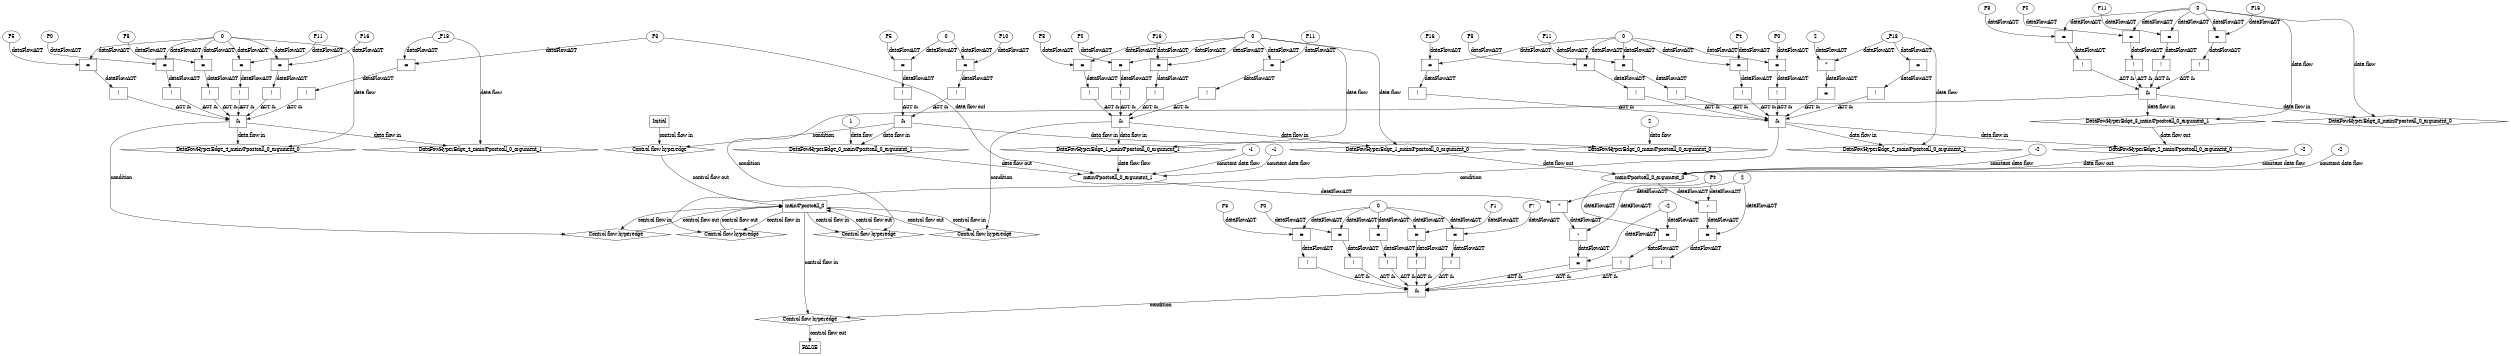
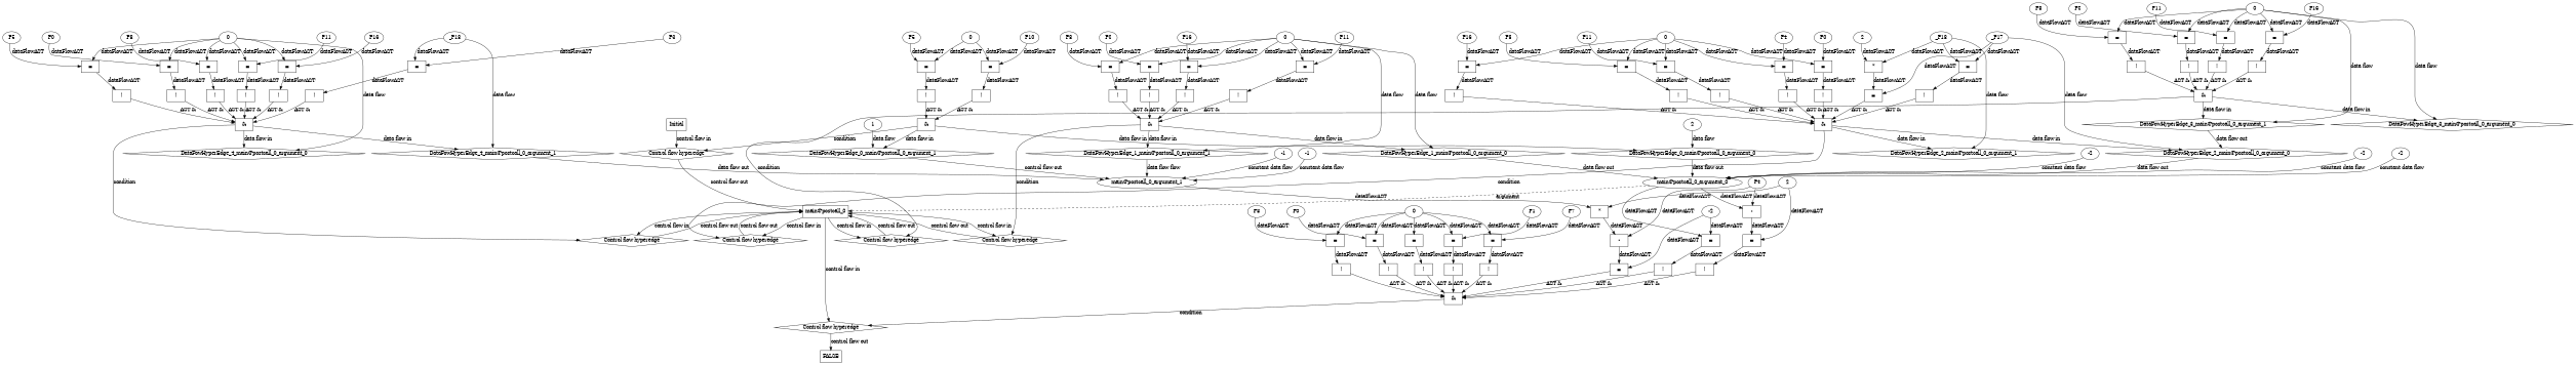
  digraph {
    node [shape=rect]
    n1 [label="main@postcall_0" nodeName="main@postcall_0"]
    n2 [label="Control flow hyperedge" nodeName=ControlFowHyperEdge_1 shape=diamond]
    n3 [label="Control flow hyperedge" nodeName=ControlFowHyperEdge_2 shape=diamond]
    n4 [label="Control flow hyperedge" nodeName=ControlFowHyperEdge_3 shape=diamond]
    n5 [label="Control flow hyperedge" nodeName=ControlFowHyperEdge_4 shape=diamond]
    n6 [label="Control flow hyperedge" nodeName=ControlFowHyperEdge_5 shape=diamond]
    n7 [label=FALSE nodeName=FALSE]
    n8 [label=Initial nodeName=Initial]
    n9 [label="Control flow hyperedge" nodeName=ControlFowHyperEdge_0 shape=diamond]
    n10 [label="main@postcall_0_argument_0" nodeName=argument0 shape=oval]
    n11 [label="-" nodeName="xxxFALSE___main@postcall_0_5xxxguard2_node_2"]
    n12 [label="=" nodeName="xxxFALSE___main@postcall_0_5xxxguard6_node_1"]
    n13 [label="=" nodeName="xxxFALSE___main@postcall_0_5xxxguard2_node_1"]
    n14 [label="!" nodeName="xxxFALSE___main@postcall_0_5xxxguard6_node_0"]
    n15 [label="main@postcall_0_argument_1" nodeName=argument1 shape=oval]
    n16 [label="*" nodeName="xxxFALSE___main@postcall_0_5xxxguard3_node_2"]
    n17 [label="-" nodeName="xxxFALSE___main@postcall_0_5xxxguard3_node_1"]
    n18 [label="&" nodeName="xxxmain@postcall_0___Initial_0xxx_and"]
    n19 [label="DataFowHyperEdge_0_main@postcall_0_argument_0" nodeName="DataFowHyperEdge_0_main@postcall_0_argument_0" shape=diamond]
    n20 [label="DataFowHyperEdge_0_main@postcall_0_argument_1" nodeName="DataFowHyperEdge_0_main@postcall_0_argument_1" shape=diamond]
    n21 [label="!" nodeName="xxxmain@postcall_0___Initial_0xxxguard_0_node_0"]
    n22 [label="=" nodeName="xxxmain@postcall_0___Initial_0xxxguard_0_node_1"]
    n23 [label=P10 nodeName="xxxmain@postcall_0___Initial_0xxxguard_0_node_2" shape=""]
    n24 [label=0 nodeName="xxxmain@postcall_0___Initial_0xxxguard_0_node_3" shape=""]
    n25 [label="=" nodeName="xxxmain@postcall_0___Initial_0xxxguard1_node_1"]
    n26 [label="!" nodeName="xxxmain@postcall_0___Initial_0xxxguard1_node_0"]
    n27 [label=P5 nodeName="xxxmain@postcall_0___Initial_0xxxguard1_node_2" shape=""]
    n28 [label=2 nodeName="xxxmain@postcall_0___Initial_0xxxdataFlow_0_node_0" shape=""]
    n29 [label=1 nodeName="xxxmain@postcall_0___Initial_0xxxdataFlow1_node_0" shape=""]
    n30 [label="&" nodeName="xxxmain@postcall_0___main@postcall_0_1xxx_and"]
    n31 [label="DataFowHyperEdge_1_main@postcall_0_argument_0" nodeName="DataFowHyperEdge_1_main@postcall_0_argument_0" shape=diamond]
    n32 [label="DataFowHyperEdge_1_main@postcall_0_argument_1" nodeName="DataFowHyperEdge_1_main@postcall_0_argument_1" shape=diamond]
    n33 [label="!" nodeName="xxxmain@postcall_0___main@postcall_0_1xxxguard_0_node_0"]
    n34 [label="=" nodeName="xxxmain@postcall_0___main@postcall_0_1xxxguard_0_node_1"]
    n35 [label=P8 nodeName="xxxmain@postcall_0___main@postcall_0_1xxxguard_0_node_2" shape=""]
    n36 [label=0 nodeName="xxxmain@postcall_0___main@postcall_0_1xxxdataFlow_0_node_0" shape=""]
    n37 [label="=" nodeName="xxxmain@postcall_0___main@postcall_0_1xxxguard1_node_1"]
    n38 [label="=" nodeName="xxxmain@postcall_0___main@postcall_0_1xxxguard2_node_1"]
    n39 [label="=" nodeName="xxxmain@postcall_0___main@postcall_0_1xxxguard3_node_1"]
    n40 [label="!" nodeName="xxxmain@postcall_0___main@postcall_0_1xxxguard1_node_0"]
    n41 [label="!" nodeName="xxxmain@postcall_0___main@postcall_0_1xxxguard2_node_0"]
    n42 [label="!" nodeName="xxxmain@postcall_0___main@postcall_0_1xxxguard3_node_0"]
    n43 [label=P11 nodeName="xxxmain@postcall_0___main@postcall_0_1xxxguard1_node_2" shape=""]
    n44 [label=P16 nodeName="xxxmain@postcall_0___main@postcall_0_1xxxguard2_node_2" shape=""]
    n45 [label=P0 nodeName="xxxmain@postcall_0___main@postcall_0_1xxxguard3_node_2" shape=""]
    n46 [label="&" nodeName="xxxmain@postcall_0___main@postcall_0_2xxx_and"]
    n47 [label="DataFowHyperEdge_2_main@postcall_0_argument_0" nodeName="DataFowHyperEdge_2_main@postcall_0_argument_0" shape=diamond]
    n48 [label="DataFowHyperEdge_2_main@postcall_0_argument_1" nodeName="DataFowHyperEdge_2_main@postcall_0_argument_1" shape=diamond]
    n49 [label="!" nodeName="xxxmain@postcall_0___main@postcall_0_2xxxguard1_node_0"]
    n50 [label="=" nodeName="xxxmain@postcall_0___main@postcall_0_2xxxguard1_node_1"]
    n51 [label=P4 nodeName="xxxmain@postcall_0___main@postcall_0_2xxxguard1_node_2" shape=""]
    n52 [label=0 nodeName="xxxmain@postcall_0___main@postcall_0_2xxxguard_0_node_3" shape=""]
    n53 [label="=" nodeName="xxxmain@postcall_0___main@postcall_0_2xxxguard_0_node_1"]
    n54 [label="=" nodeName="xxxmain@postcall_0___main@postcall_0_2xxxguard2_node_1"]
    n55 [label="=" nodeName="xxxmain@postcall_0___main@postcall_0_2xxxguard4_node_1"]
    n56 [label="=" nodeName="xxxmain@postcall_0___main@postcall_0_2xxxguard6_node_1"]
    n57 [label="!" nodeName="xxxmain@postcall_0___main@postcall_0_2xxxguard_0_node_0"]
    n58 [label="!" nodeName="xxxmain@postcall_0___main@postcall_0_2xxxguard2_node_0"]
    n59 [label="!" nodeName="xxxmain@postcall_0___main@postcall_0_2xxxguard4_node_0"]
    n60 [label="!" nodeName="xxxmain@postcall_0___main@postcall_0_2xxxguard6_node_0"]
    n61 [label="=" nodeName="xxxmain@postcall_0___main@postcall_0_2xxxguard5_node_0"]
    n62 [label="*" nodeName="xxxmain@postcall_0___main@postcall_0_2xxxguard5_node_1"]
    n63 [label=2 nodeName="xxxmain@postcall_0___main@postcall_0_2xxxguard5_node_2" shape=""]
+   n64 [label=_P17 nodeName="xxxmain@postcall_0___main@postcall_0_2xxxdataFlow_0_node_0" shape=""]
    n65 [label="=" nodeName="xxxmain@postcall_0___main@postcall_0_2xxxguard3_node_1"]
    n66 [label="!" nodeName="xxxmain@postcall_0___main@postcall_0_2xxxguard3_node_0"]
    n67 [label=_P18 nodeName="xxxmain@postcall_0___main@postcall_0_2xxxdataFlow1_node_0" shape=""]
    n68 [label=P0 nodeName="xxxmain@postcall_0___main@postcall_0_2xxxguard_0_node_2" shape=""]
    n69 [label=P16 nodeName="xxxmain@postcall_0___main@postcall_0_2xxxguard2_node_2" shape=""]
    n70 [label=P8 nodeName="xxxmain@postcall_0___main@postcall_0_2xxxguard4_node_2" shape=""]
    n71 [label=P11 nodeName="xxxmain@postcall_0___main@postcall_0_2xxxguard6_node_2" shape=""]
    n72 [label="&" nodeName="xxxmain@postcall_0___main@postcall_0_3xxx_and"]
    n73 [label="DataFowHyperEdge_3_main@postcall_0_argument_0" nodeName="DataFowHyperEdge_3_main@postcall_0_argument_0" shape=diamond]
    n74 [label="DataFowHyperEdge_3_main@postcall_0_argument_1" nodeName="DataFowHyperEdge_3_main@postcall_0_argument_1" shape=diamond]
    n75 [label="!" nodeName="xxxmain@postcall_0___main@postcall_0_3xxxguard_0_node_0"]
    n76 [label="=" nodeName="xxxmain@postcall_0___main@postcall_0_3xxxguard_0_node_1"]
    n77 [label=P8 nodeName="xxxmain@postcall_0___main@postcall_0_3xxxguard_0_node_2" shape=""]
    n78 [label=0 nodeName="xxxmain@postcall_0___main@postcall_0_3xxxdataFlow_0_node_0" shape=""]
    n79 [label="=" nodeName="xxxmain@postcall_0___main@postcall_0_3xxxguard1_node_1"]
    n80 [label="=" nodeName="xxxmain@postcall_0___main@postcall_0_3xxxguard2_node_1"]
    n81 [label="=" nodeName="xxxmain@postcall_0___main@postcall_0_3xxxguard3_node_1"]
    n82 [label="!" nodeName="xxxmain@postcall_0___main@postcall_0_3xxxguard1_node_0"]
    n83 [label="!" nodeName="xxxmain@postcall_0___main@postcall_0_3xxxguard2_node_0"]
    n84 [label="!" nodeName="xxxmain@postcall_0___main@postcall_0_3xxxguard3_node_0"]
    n85 [label=P11 nodeName="xxxmain@postcall_0___main@postcall_0_3xxxguard1_node_2" shape=""]
    n86 [label=P16 nodeName="xxxmain@postcall_0___main@postcall_0_3xxxguard2_node_2" shape=""]
    n87 [label=P0 nodeName="xxxmain@postcall_0___main@postcall_0_3xxxguard3_node_2" shape=""]
    n88 [label="&" nodeName="xxxmain@postcall_0___main@postcall_0_4xxx_and"]
    n89 [label="DataFowHyperEdge_4_main@postcall_0_argument_0" nodeName="DataFowHyperEdge_4_main@postcall_0_argument_0" shape=diamond]
    n90 [label="DataFowHyperEdge_4_main@postcall_0_argument_1" nodeName="DataFowHyperEdge_4_main@postcall_0_argument_1" shape=diamond]
    n91 [label="!" nodeName="xxxmain@postcall_0___main@postcall_0_4xxxguard5_node_0"]
    n92 [label="=" nodeName="xxxmain@postcall_0___main@postcall_0_4xxxguard5_node_1"]
    n93 [label=P8 nodeName="xxxmain@postcall_0___main@postcall_0_4xxxguard5_node_2" shape=""]
    n94 [label=0 nodeName="xxxmain@postcall_0___main@postcall_0_4xxxdataFlow_0_node_0" shape=""]
    n95 [label="=" nodeName="xxxmain@postcall_0___main@postcall_0_4xxxguard2_node_1"]
    n96 [label="=" nodeName="xxxmain@postcall_0___main@postcall_0_4xxxguard3_node_1"]
    n97 [label="=" nodeName="xxxmain@postcall_0___main@postcall_0_4xxxguard_0_node_1"]
    n98 [label="=" nodeName="xxxmain@postcall_0___main@postcall_0_4xxxguard1_node_1"]
    n99 [label="!" nodeName="xxxmain@postcall_0___main@postcall_0_4xxxguard2_node_0"]
    n100 [label="!" nodeName="xxxmain@postcall_0___main@postcall_0_4xxxguard3_node_0"]
    n101 [label="!" nodeName="xxxmain@postcall_0___main@postcall_0_4xxxguard_0_node_0"]
    n102 [label="!" nodeName="xxxmain@postcall_0___main@postcall_0_4xxxguard1_node_0"]
    n103 [label=P11 nodeName="xxxmain@postcall_0___main@postcall_0_4xxxguard2_node_2" shape=""]
    n104 [label="!" nodeName="xxxmain@postcall_0___main@postcall_0_4xxxguard4_node_0"]
    n105 [label="=" nodeName="xxxmain@postcall_0___main@postcall_0_4xxxguard4_node_1"]
    n106 [label=P3 nodeName="xxxmain@postcall_0___main@postcall_0_4xxxguard4_node_3" shape=""]
    n107 [label=_P18 nodeName="xxxmain@postcall_0___main@postcall_0_4xxxdataFlow1_node_0" shape=""]
    n108 [label=P5 nodeName="xxxmain@postcall_0___main@postcall_0_4xxxguard3_node_2" shape=""]
    n109 [label=P16 nodeName="xxxmain@postcall_0___main@postcall_0_4xxxguard_0_node_2" shape=""]
    n110 [label=P0 nodeName="xxxmain@postcall_0___main@postcall_0_4xxxguard1_node_2" shape=""]
    n111 [label="&" nodeName="xxxFALSE___main@postcall_0_5xxx_and"]
    n112 [label="!" nodeName="xxxFALSE___main@postcall_0_5xxxguard7_node_0"]
    n113 [label="=" nodeName="xxxFALSE___main@postcall_0_5xxxguard7_node_1"]
    n114 [label=P8 nodeName="xxxFALSE___main@postcall_0_5xxxguard7_node_2" shape=""]
    n115 [label=0 nodeName="xxxFALSE___main@postcall_0_5xxxguard_0_node_3" shape=""]
    n116 [label="=" nodeName="xxxFALSE___main@postcall_0_5xxxguard1_node_1"]
    n117 [label="=" nodeName="xxxFALSE___main@postcall_0_5xxxguard5_node_1"]
    n118 [label="=" nodeName="xxxFALSE___main@postcall_0_5xxxguard4_node_1"]
    n119 [label="=" nodeName="xxxFALSE___main@postcall_0_5xxxguard_0_node_1"]
    n120 [label="!" nodeName="xxxFALSE___main@postcall_0_5xxxguard1_node_0"]
    n121 [label="!" nodeName="xxxFALSE___main@postcall_0_5xxxguard5_node_0"]
    n122 [label="!" nodeName="xxxFALSE___main@postcall_0_5xxxguard4_node_0"]
    n123 [label="!" nodeName="xxxFALSE___main@postcall_0_5xxxguard_0_node_0"]
    n124 [label=P0 nodeName="xxxFALSE___main@postcall_0_5xxxguard1_node_2" shape=""]
    n125 [label=P7 nodeName="xxxFALSE___main@postcall_0_5xxxguard5_node_2" shape=""]
    n126 [label="!" nodeName="xxxFALSE___main@postcall_0_5xxxguard2_node_0"]
    n127 [label=P4 nodeName="xxxFALSE___main@postcall_0_5xxxguard2_node_3" shape=""]
    n128 [label="=" nodeName="xxxFALSE___main@postcall_0_5xxxguard3_node_0"]
    n129 [label=2 nodeName="xxxFALSE___main@postcall_0_5xxxguard2_node_5" shape=""]
    n130 [label=-2 nodeName="xxxFALSE___main@postcall_0_5xxxguard3_node_6" shape=""]
    n131 [label=P1 nodeName="xxxFALSE___main@postcall_0_5xxxguard4_node_2" shape=""]
    n132 [label=-2 nodeName="xxxmain@postcall_0___main@postcall_0_1xxxmain@postcall_0_argument_0_constant_-2" shape=""]
    n133 [label=-1 nodeName="xxxmain@postcall_0___main@postcall_0_1xxxmain@postcall_0_argument_1_constant_-1" shape=""]
    n134 [label=-2 nodeName="xxxmain@postcall_0___main@postcall_0_3xxxmain@postcall_0_argument_0_constant_-2" shape=""]
    n135 [label=-1 nodeName="xxxmain@postcall_0___main@postcall_0_3xxxmain@postcall_0_argument_1_constant_-1" shape=""]
    n136 [label=-2 nodeName="xxxmain@postcall_0___main@postcall_0_4xxxmain@postcall_0_argument_0_constant_-2" shape=""]
    n1 -> n2 [label="control flow in"]
    n1 -> n3 [label="control flow in"]
    n1 -> n4 [label="control flow in"]
    n1 -> n5 [label="control flow in"]
    n1 -> n6 [label="control flow in"]
    n2 -> n1 [label="control flow out"]
    n3 -> n1 [label="control flow out"]
    n4 -> n1 [label="control flow out"]
    n5 -> n1 [label="control flow out"]
    n6 -> n7 [label="control flow out"]
    n8 -> n9 [label="control flow in"]
    n9 -> n1 [label="control flow out"]
+   n10 -> n1 [label=argument style=dashed]
    n10 -> n11 [label=dataFlowAST]
    n10 -> n12 [label=dataFlowAST]
    n11 -> n13 [label=dataFlowAST]
    n12 -> n14 [label=dataFlowAST]
    n13 -> n126 [label=dataFlowAST]
    n14 -> n111 [label="AST &"]
    n15 -> n16 [label=dataFlowAST]
    n16 -> n17 [label=dataFlowAST]
    n17 -> n128 [label=dataFlowAST]
    n18 -> n9 [label=condition]
    n18 -> n19 [label="data flow in"]
    n18 -> n20 [label="data flow in"]
-   n20 -> n15 [label="data flow out"]
+   n19 -> n10 [label="data flow out"]
+   n20 -> n15 [label="control flow out"]
    n21 -> n18 [label="AST &"]
    n22 -> n21 [label=dataFlowAST]
    n23 -> n22 [label=dataFlowAST]
    n24 -> n22 [label=dataFlowAST]
    n24 -> n25 [label=dataFlowAST]
    n25 -> n26 [label=dataFlowAST]
    n26 -> n18 [label="AST &"]
    n27 -> n25 [label=dataFlowAST]
    n28 -> n19 [label="data flow"]
    n29 -> n20 [label="data flow"]
    n30 -> n2 [label=condition]
    n30 -> n31 [label="data flow in"]
    n30 -> n32 [label="data flow in"]
    n31 -> n10 [label="data flow out"]
    n32 -> n15 [label="data flow flow"]
    n33 -> n30 [label="AST &"]
    n34 -> n33 [label=dataFlowAST]
    n35 -> n34 [label=dataFlowAST]
    n36 -> n31 [label="data flow"]
    n36 -> n32 [label="data flow"]
    n36 -> n34 [label=dataFlowAST]
    n36 -> n37 [label=dataFlowAST]
    n36 -> n38 [label=dataFlowAST]
    n36 -> n39 [label=dataFlowAST]
    n37 -> n40 [label=dataFlowAST]
    n38 -> n41 [label=dataFlowAST]
    n39 -> n42 [label=dataFlowAST]
    n40 -> n30 [label="AST &"]
    n41 -> n30 [label="AST &"]
    n42 -> n30 [label="AST &"]
    n43 -> n37 [label=dataFlowAST]
    n44 -> n38 [label=dataFlowAST]
    n45 -> n39 [label=dataFlowAST]
    n46 -> n3 [label=condition]
    n46 -> n47 [label="data flow in"]
    n46 -> n48 [label="data flow in"]
    n47 -> n10 [label="data flow out"]
    n49 -> n46 [label="AST &"]
    n50 -> n49 [label=dataFlowAST]
    n51 -> n50 [label=dataFlowAST]
    n52 -> n50 [label=dataFlowAST]
    n52 -> n53 [label=dataFlowAST]
    n52 -> n54 [label=dataFlowAST]
    n52 -> n55 [label=dataFlowAST]
    n52 -> n56 [label=dataFlowAST]
    n53 -> n57 [label=dataFlowAST]
    n54 -> n58 [label=dataFlowAST]
    n55 -> n59 [label=dataFlowAST]
    n56 -> n60 [label=dataFlowAST]
    n57 -> n46 [label="AST &"]
    n58 -> n46 [label="AST &"]
    n59 -> n46 [label="AST &"]
    n60 -> n46 [label="AST &"]
    n61 -> n46 [label="AST &"]
    n62 -> n61 [label=dataFlowAST]
    n63 -> n62 [label=dataFlowAST]
+   n64 -> n47 [label="data flow"]
+   n64 -> n61 [label=dataFlowAST]
+   n64 -> n65 [label=dataFlowAST]
    n65 -> n66 [label=dataFlowAST]
    n66 -> n46 [label="AST &"]
    n67 -> n48 [label="data flow"]
    n67 -> n62 [label=dataFlowAST]
    n67 -> n65 [label=dataFlowAST]
    n68 -> n53 [label=dataFlowAST]
    n69 -> n54 [label=dataFlowAST]
    n70 -> n55 [label=dataFlowAST]
    n71 -> n56 [label=dataFlowAST]
    n72 -> n4 [label=condition]
    n72 -> n73 [label="data flow in"]
    n72 -> n74 [label="data flow in"]
    n74 -> n47 [label="data flow out"]
    n75 -> n72 [label="AST &"]
    n76 -> n75 [label=dataFlowAST]
    n77 -> n76 [label=dataFlowAST]
    n78 -> n73 [label="data flow"]
    n78 -> n74 [label="data flow"]
    n78 -> n76 [label=dataFlowAST]
    n78 -> n79 [label=dataFlowAST]
    n78 -> n80 [label=dataFlowAST]
    n78 -> n81 [label=dataFlowAST]
    n79 -> n82 [label=dataFlowAST]
    n80 -> n83 [label=dataFlowAST]
    n81 -> n84 [label=dataFlowAST]
    n82 -> n72 [label="AST &"]
    n83 -> n72 [label="AST &"]
    n84 -> n72 [label="AST &"]
    n85 -> n79 [label=dataFlowAST]
    n86 -> n80 [label=dataFlowAST]
    n87 -> n81 [label=dataFlowAST]
    n88 -> n5 [label=condition]
    n88 -> n89 [label="data flow in"]
    n88 -> n90 [label="data flow in"]
-   n106 -> n15 [label="data flow out"]
+   n90 -> n15 [label="data flow out"]
    n91 -> n88 [label="AST &"]
    n92 -> n91 [label=dataFlowAST]
    n93 -> n92 [label=dataFlowAST]
    n94 -> n89 [label="data flow"]
    n94 -> n92 [label=dataFlowAST]
    n94 -> n95 [label=dataFlowAST]
    n94 -> n96 [label=dataFlowAST]
    n94 -> n97 [label=dataFlowAST]
    n94 -> n98 [label=dataFlowAST]
    n95 -> n99 [label=dataFlowAST]
    n96 -> n100 [label=dataFlowAST]
    n97 -> n101 [label=dataFlowAST]
    n98 -> n102 [label=dataFlowAST]
    n99 -> n88 [label="AST &"]
    n100 -> n88 [label="AST &"]
    n101 -> n88 [label="AST &"]
    n102 -> n88 [label="AST &"]
    n103 -> n95 [label=dataFlowAST]
    n104 -> n88 [label="AST &"]
    n105 -> n104 [label=dataFlowAST]
    n106 -> n105 [label=dataFlowAST]
    n107 -> n90 [label="data flow"]
    n107 -> n105 [label=dataFlowAST]
    n108 -> n96 [label=dataFlowAST]
    n109 -> n97 [label=dataFlowAST]
    n110 -> n98 [label=dataFlowAST]
    n111 -> n6 [label=condition]
    n112 -> n111 [label="AST &"]
    n113 -> n112 [label=dataFlowAST]
    n114 -> n113 [label=dataFlowAST]
    n115 -> n113 [label=dataFlowAST]
    n115 -> n116 [label=dataFlowAST]
    n115 -> n117 [label=dataFlowAST]
    n115 -> n118 [label=dataFlowAST]
    n115 -> n119 [label=dataFlowAST]
    n116 -> n120 [label=dataFlowAST]
    n117 -> n121 [label=dataFlowAST]
    n118 -> n122 [label=dataFlowAST]
    n119 -> n123 [label=dataFlowAST]
    n120 -> n111 [label="AST &"]
    n121 -> n111 [label="AST &"]
    n122 -> n111 [label="AST &"]
    n123 -> n111 [label="AST &"]
    n124 -> n116 [label=dataFlowAST]
    n125 -> n117 [label=dataFlowAST]
    n126 -> n111 [label="AST &"]
    n127 -> n11 [label=dataFlowAST]
    n127 -> n17 [label=dataFlowAST]
    n128 -> n111 [label="AST &"]
    n129 -> n13 [label=dataFlowAST]
    n129 -> n16 [label=dataFlowAST]
    n130 -> n12 [label=dataFlowAST]
    n130 -> n128 [label=dataFlowAST]
    n131 -> n118 [label=dataFlowAST]
    n132 -> n10 [label="constant data flow"]
    n133 -> n15 [label="constant data flow"]
    n134 -> n10 [label="constant data flow"]
    n135 -> n15 [label="constant data flow"]
    n136 -> n10 [label="constant data flow"]
  }
